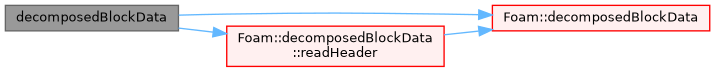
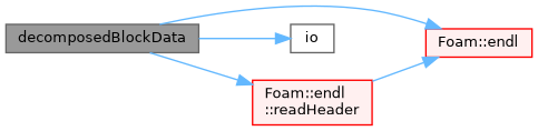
  digraph {
    rankdir=LR
    node [color=red fillcolor="#FFF0F0" fontname=Helvetica fontsize=10 shape=box style=filled]
    edge [color=steelblue1 fontname=Helvetica fontsize=10 labelfontname=Helvetica labelfontsize=10 style=solid]
    n1 [color=gray40 fillcolor=grey60 fontcolor=black height=0.2 label=decomposedBlockData width=0.4]
-   n2 [height=0.2 label="Foam::decomposedBlockData" width=0.4]
-   n4 [height=0.2 label="Foam::decomposedBlockData\l::readHeader" width=0.4]
+   n2 [height=0.2 label="Foam::endl" width=0.4]
+   n3 [color=grey40 fillcolor=white height=0.2 label=io width=0.4]
+   n4 [height=0.2 label="Foam::endl\l::readHeader" width=0.4]
    n1 -> n2
+   n1 -> n3
    n1 -> n4
    n4 -> n2
  }
